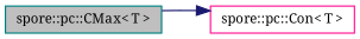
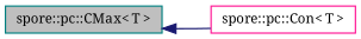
  digraph {
    rankdir=LR
    fontname="Noto Serif"
    node [fontname="Noto Serif" fontsize=10 shape=record style=filled]
    n1 [color=teal fillcolor=grey75 fontcolor=black height=0.2 label="spore::pc::CMax\< T \>" width=0.4]
    n2 [color=deeppink fillcolor=white height=0.2 label="spore::pc::Con\< T \>" width=0.4]
-   n2 -> n1 [color=midnightblue dir=back fontname="Noto Serif" fontsize=10 labelfontname=Helvetica labelfontsize=10 style=solid]
+   n1 -> n2 [color=midnightblue dir=back fontname="Noto Serif" fontsize=10 labelfontname=Helvetica labelfontsize=10 style=solid]
  }
